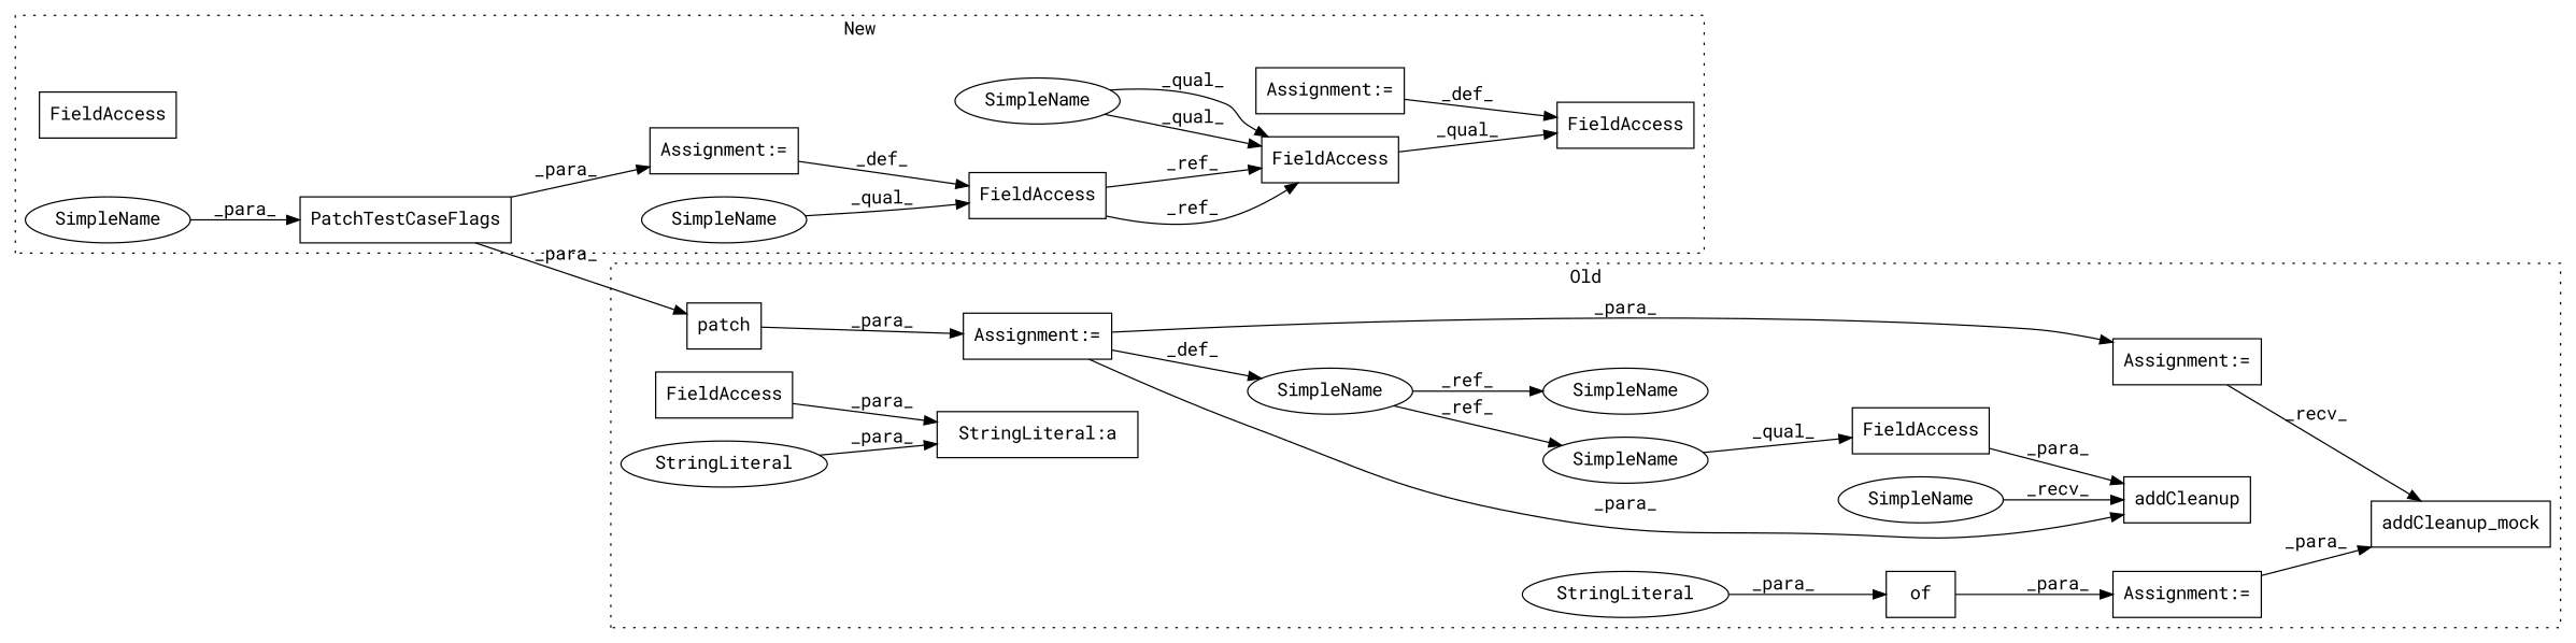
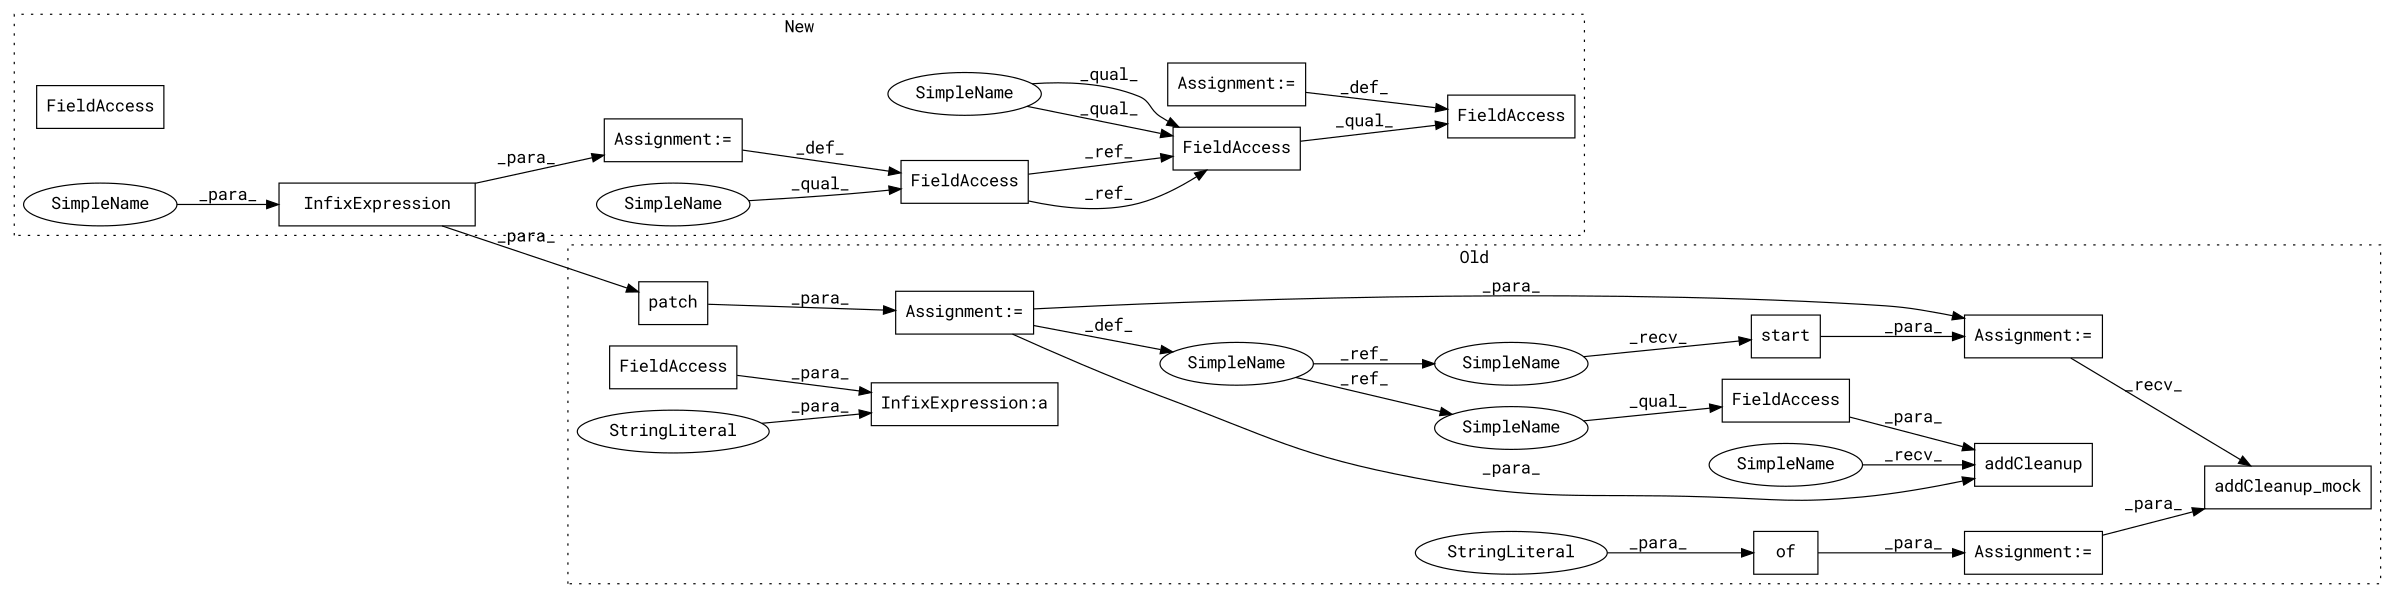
  digraph {
    fontname="Roboto Mono"
    rankdir=LR
    node [a=42 fontname="Roboto Mono" l=1 s=1430 shape=box]
    edge [fontname="Roboto Mono"]
    n1 [a=32 l="6,1" label=patch s="1482,1515"]
+   n2 [a=32 l=7 label=start s=1535]
    n3 [a=7 label="Assignment:=" s=1476]
-   n4 [a=27 l=3 label="StringLiteral:a" s=1504]
+   n4 [a=27 l=3 label="InfixExpression:a" s=1504]
    n5 [a=22 l=16 label=FieldAccess s=1488]
    n6 [a=45 l=8 label=StringLiteral s=1507 shape=ellipse]
    n7 [label=SimpleName s=1475 shape=ellipse]
    n8 [a=22 l=6 label=FieldAccess s=1608]
    n9 [a=32 l="15,1" label=addCleanup_mock s="1559,1585"]
    n10 [a=32 l="3,1" label=of s="1411,1468"]
    n11 [a=45 l=21 label=StringLiteral s=1445 shape=ellipse]
    n12 [a=7 label="Assignment:=" s=1532]
    n13 [a=7 label="Assignment:=" s=1406]
    n14 [a=32 l="11,1" label=addCleanup s="1597,1614"]
    n15 [l=4 label=SimpleName s=1592 shape=ellipse]
    n16 [label=SimpleName s=1608 shape=ellipse]
    n17 [label=SimpleName s=1533 shape=ellipse]
-   n18 [a=32 l="19,1" label=PatchTestCaseFlags s="1343,1366"]
+   n18 [a=32 l="19,1" label=InfixExpression s="1343,1366"]
    n19 [a=22 l=30 label=FieldAccess]
    n20 [a=22 l=10 label=FieldAccess]
    n21 [a=22 l=10 label=FieldAccess s=1321]
    n22 [a=7 label="Assignment:=" s=1460]
    n23 [a=7 label="Assignment:=" s=1331]
    n24 [a=22 l=10 label=FieldAccess]
    n25 [l=4 label=SimpleName s=1362 shape=ellipse]
    n26 [l=4 label=SimpleName shape=ellipse]
    n27 [l=4 label=SimpleName s=1321 shape=ellipse]
    subgraph cluster_1 {
      label=Old
      style=dotted
      n1
+     n2
      n3
      n4
      n5
      n6
      n7
      n8
      n9
      n10
      n11
      n12
      n13
      n14
      n15
      n16
      n17
    }
    subgraph cluster_2 {
      label=New
      style=dotted
      n18
      n19
      n20
      n21
      n22
      n23
      n24
      n25
      n26
      n27
    }
    n1 -> n3 [label=_para_]
+   n2 -> n12 [label=_para_]
    n3 -> n7 [label=_def_]
    n3 -> n12 [label=_para_]
    n3 -> n14 [label=_para_]
    n5 -> n4 [label=_para_]
    n6 -> n4 [label=_para_]
    n7 -> n16 [label=_ref_]
    n7 -> n17 [label=_ref_]
    n8 -> n14 [label=_para_]
    n10 -> n13 [label=_para_]
    n11 -> n10 [label=_para_]
    n12 -> n9 [label=_recv_]
    n13 -> n9 [label=_para_]
    n15 -> n14 [label=_recv_]
    n16 -> n8 [label=_qual_]
+   n17 -> n2 [label=_recv_]
    n18 -> n1 [label=_para_]
    n18 -> n23 [label=_para_]
    n21 -> n24 [label=_ref_]
    n21 -> n24 [label=_ref_]
    n22 -> n19 [label=_def_]
    n23 -> n21 [label=_def_]
    n24 -> n19 [label=_qual_]
    n25 -> n18 [label=_para_]
    n26 -> n24 [label=_qual_]
    n26 -> n24 [label=_qual_]
    n27 -> n21 [label=_qual_]
  }
